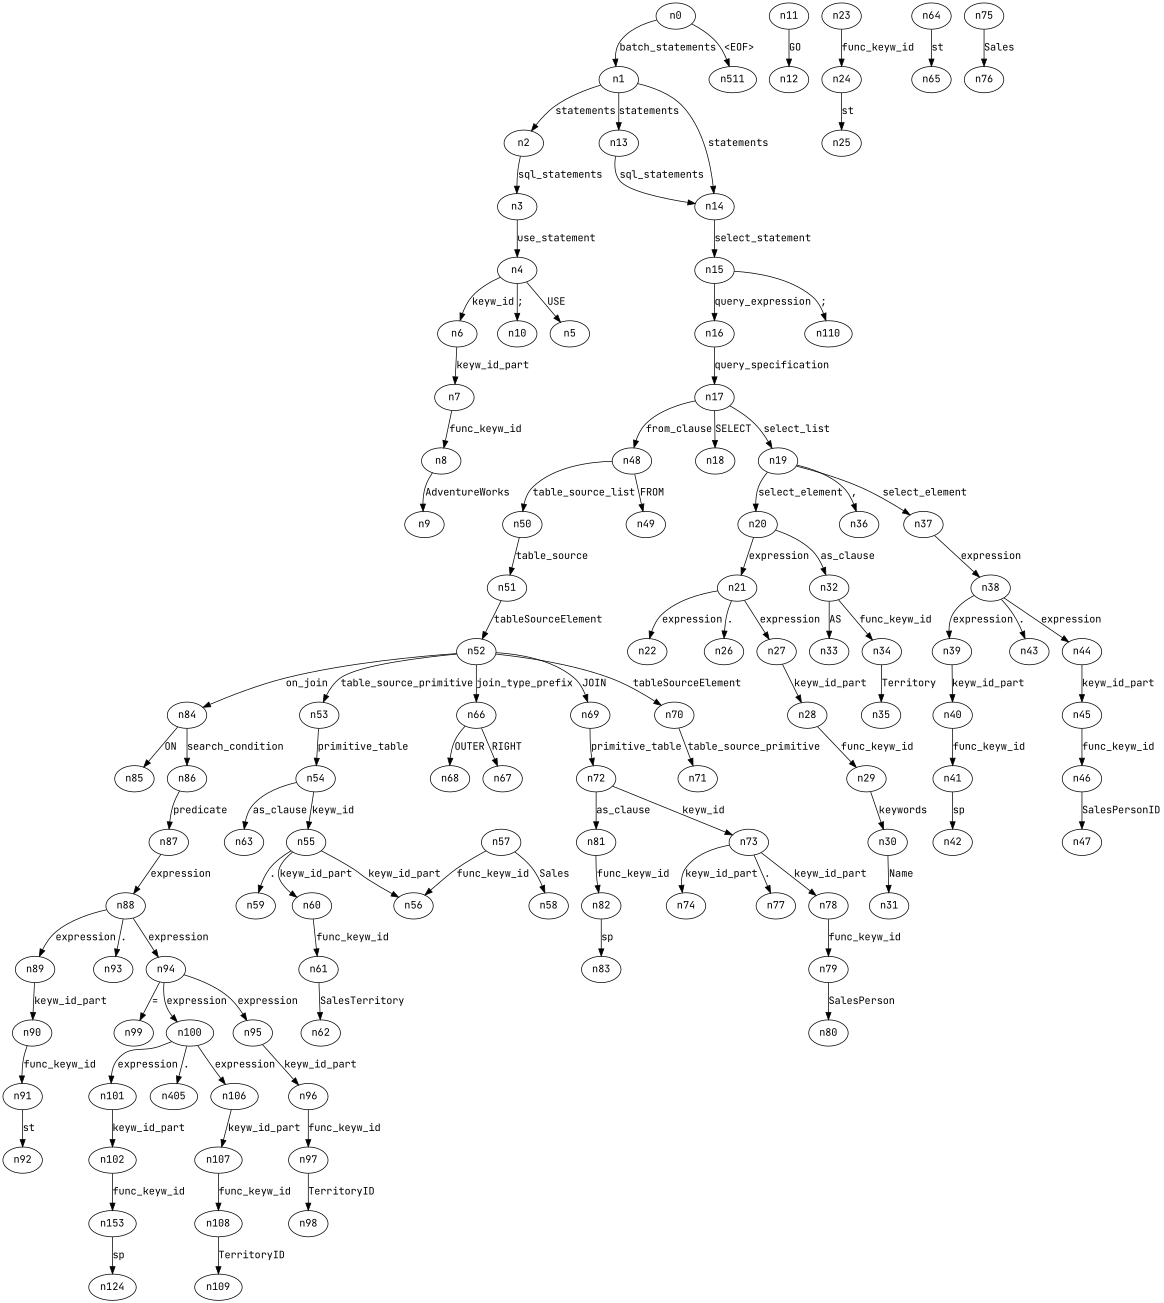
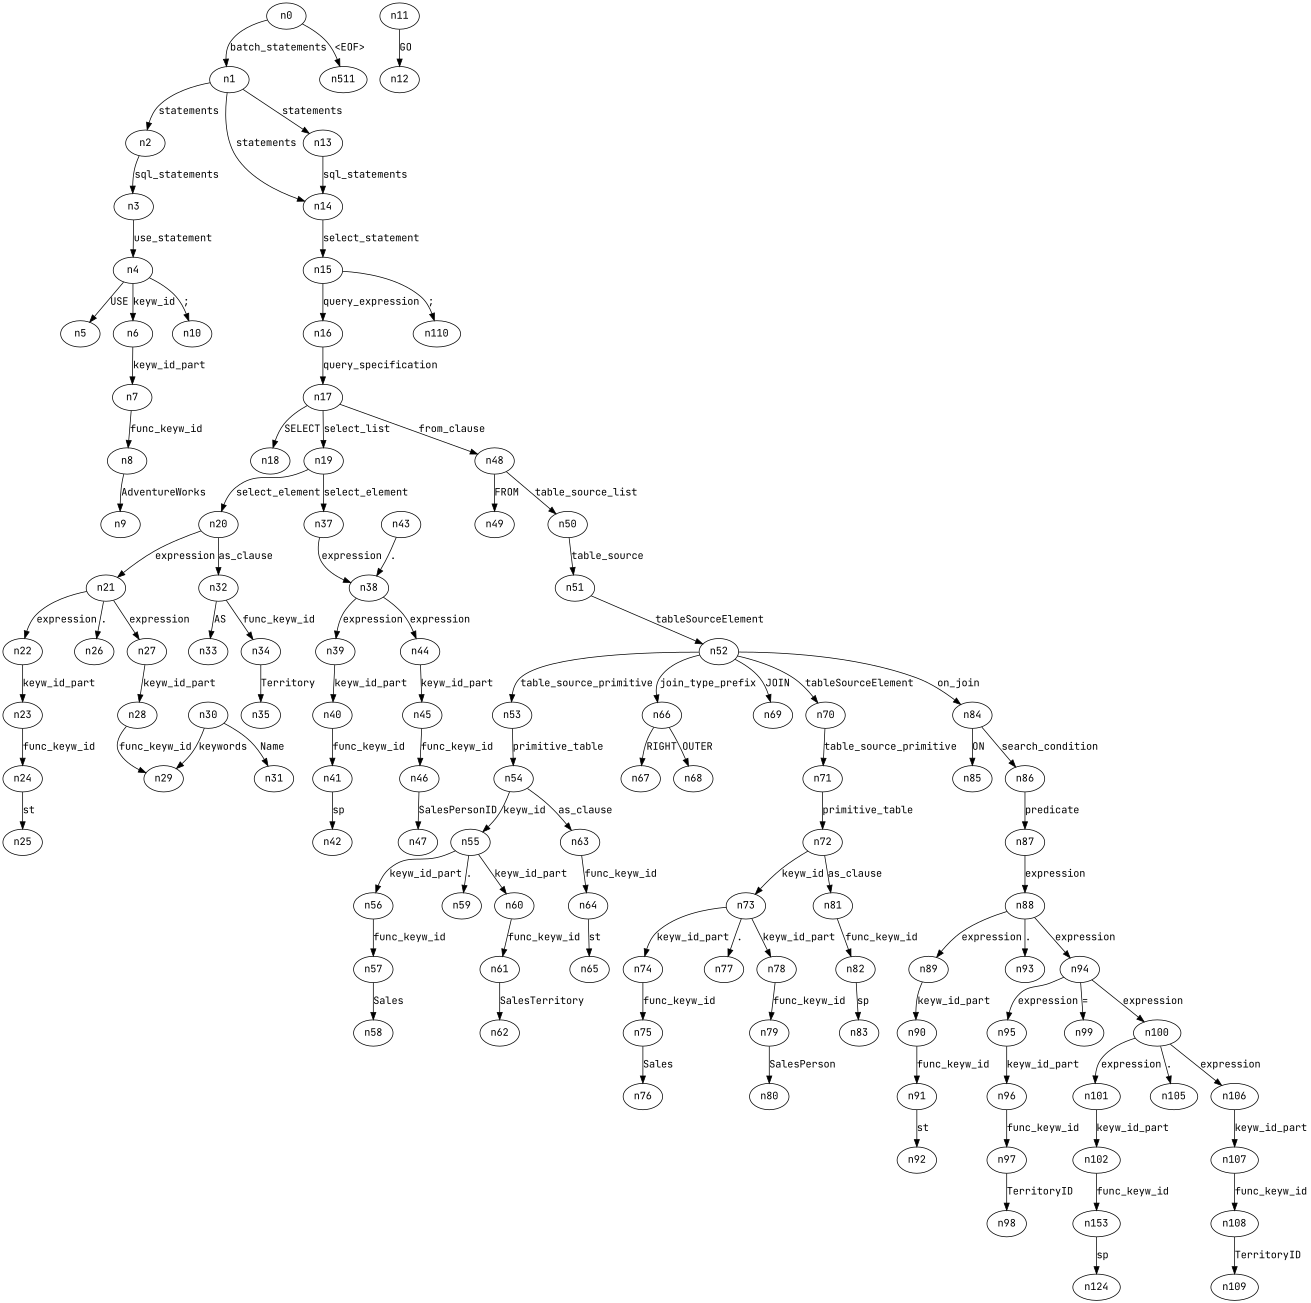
  digraph {
    fontname="JetBrains Mono"
    node [fontname="JetBrains Mono"]
    edge [fontname="JetBrains Mono"]
    n0
    n1
    n111 [label=n511]
    n2
    n13
    n14
    n3
    n11
    n12
    n4
    n5
    n6
    n10
    n7
    n8
    n9
    n15
    n16
    n110
    n17
    n18
    n19
    n48
    n20
-   n36
    n37
    n49
    n50
    n21
    n32
    n38
    n22
    n26
    n27
    n33
    n34
    n23
    n28
    n24
    n25
    n29
    n30
    n31
    n35
    n39
    n43
    n44
    n40
    n45
    n41
    n42
    n46
    n47
    n51
    n52
    n53
    n66
    n69
    n70
    n84
    n54
    n67
    n68
    n71
    n85
    n86
    n55
    n63
    n56
    n59
    n60
    n64
    n57
    n61
    n58
    n62
    n65
    n72
    n73
    n81
    n74
    n77
    n78
    n82
    n75
    n79
    n76
    n80
    n83
    n87
    n88
    n89
    n93
    n94
    n90
    n95
    n99
    n100
    n91
    n92
    n96
    n101
-   n105 [label=n405]
+   n105
    n106
    n97
    n98
    n102
    n107
    n103 [label=n153]
    n104 [label=n124]
    n108
    n109
    n0 -> n1 [label=batch_statements]
    n0 -> n111 [label="<EOF>"]
    n1 -> n2 [label=statements]
    n1 -> n13 [label=statements]
    n1 -> n14 [label=statements]
    n2 -> n3 [label=sql_statements]
    n13 -> n14 [label=sql_statements]
    n14 -> n15 [label=select_statement]
    n3 -> n4 [label=use_statement]
    n11 -> n12 [label=GO]
    n4 -> n5 [label=USE]
    n4 -> n6 [label=keyw_id]
    n4 -> n10 [label=";"]
    n6 -> n7 [label=keyw_id_part]
    n7 -> n8 [label=func_keyw_id]
    n8 -> n9 [label=AdventureWorks]
    n15 -> n16 [label=query_expression]
    n15 -> n110 [label=";"]
    n16 -> n17 [label=query_specification]
    n17 -> n18 [label=SELECT]
    n17 -> n19 [label=select_list]
    n17 -> n48 [label=from_clause]
    n19 -> n20 [label=select_element]
-   n19 -> n36 [label=","]
    n19 -> n37 [label=select_element]
    n48 -> n49 [label=FROM]
    n48 -> n50 [label=table_source_list]
    n20 -> n21 [label=expression]
    n20 -> n32 [label=as_clause]
    n37 -> n38 [label=expression]
    n50 -> n51 [label=table_source]
    n21 -> n22 [label=expression]
    n21 -> n26 [label="."]
    n21 -> n27 [label=expression]
    n32 -> n33 [label=AS]
    n32 -> n34 [label=func_keyw_id]
    n38 -> n39 [label=expression]
-   n38 -> n43 [label="."]
+   n43 -> n38 [label="."]
    n38 -> n44 [label=expression]
+   n22 -> n23 [label=keyw_id_part]
    n27 -> n28 [label=keyw_id_part]
    n34 -> n35 [label=Territory]
    n23 -> n24 [label=func_keyw_id]
    n28 -> n29 [label=func_keyw_id]
    n24 -> n25 [label=st]
-   n29 -> n30 [label=keywords]
+   n30 -> n29 [label=keywords]
    n30 -> n31 [label=Name]
    n39 -> n40 [label=keyw_id_part]
    n44 -> n45 [label=keyw_id_part]
    n40 -> n41 [label=func_keyw_id]
    n45 -> n46 [label=func_keyw_id]
    n41 -> n42 [label=sp]
    n46 -> n47 [label=SalesPersonID]
    n51 -> n52 [label=tableSourceElement]
    n52 -> n53 [label=table_source_primitive]
    n52 -> n66 [label=join_type_prefix]
    n52 -> n69 [label=JOIN]
    n52 -> n70 [label=tableSourceElement]
    n52 -> n84 [label=on_join]
    n53 -> n54 [label=primitive_table]
    n66 -> n67 [label=RIGHT]
    n66 -> n68 [label=OUTER]
    n70 -> n71 [label=table_source_primitive]
    n84 -> n85 [label=ON]
    n84 -> n86 [label=search_condition]
    n54 -> n55 [label=keyw_id]
    n54 -> n63 [label=as_clause]
-   n69 -> n72 [label=primitive_table]
+   n71 -> n72 [label=primitive_table]
    n86 -> n87 [label=predicate]
    n55 -> n56 [label=keyw_id_part]
    n55 -> n59 [label="."]
    n55 -> n60 [label=keyw_id_part]
-   n57 -> n56 [label=func_keyw_id]
+   n63 -> n64 [label=func_keyw_id]
+   n56 -> n57 [label=func_keyw_id]
    n60 -> n61 [label=func_keyw_id]
    n64 -> n65 [label=st]
    n57 -> n58 [label=Sales]
    n61 -> n62 [label=SalesTerritory]
    n72 -> n73 [label=keyw_id]
    n72 -> n81 [label=as_clause]
    n73 -> n74 [label=keyw_id_part]
    n73 -> n77 [label="."]
    n73 -> n78 [label=keyw_id_part]
    n81 -> n82 [label=func_keyw_id]
+   n74 -> n75 [label=func_keyw_id]
    n78 -> n79 [label=func_keyw_id]
    n82 -> n83 [label=sp]
    n75 -> n76 [label=Sales]
    n79 -> n80 [label=SalesPerson]
    n87 -> n88 [label=expression]
    n88 -> n89 [label=expression]
    n88 -> n93 [label="."]
    n88 -> n94 [label=expression]
    n89 -> n90 [label=keyw_id_part]
    n94 -> n95 [label=expression]
    n94 -> n99 [label="="]
    n94 -> n100 [label=expression]
    n90 -> n91 [label=func_keyw_id]
    n95 -> n96 [label=keyw_id_part]
    n100 -> n101 [label=expression]
    n100 -> n105 [label="."]
    n100 -> n106 [label=expression]
    n91 -> n92 [label=st]
    n96 -> n97 [label=func_keyw_id]
    n101 -> n102 [label=keyw_id_part]
    n106 -> n107 [label=keyw_id_part]
    n97 -> n98 [label=TerritoryID]
    n102 -> n103 [label=func_keyw_id]
    n107 -> n108 [label=func_keyw_id]
    n103 -> n104 [label=sp]
    n108 -> n109 [label=TerritoryID]
  }
